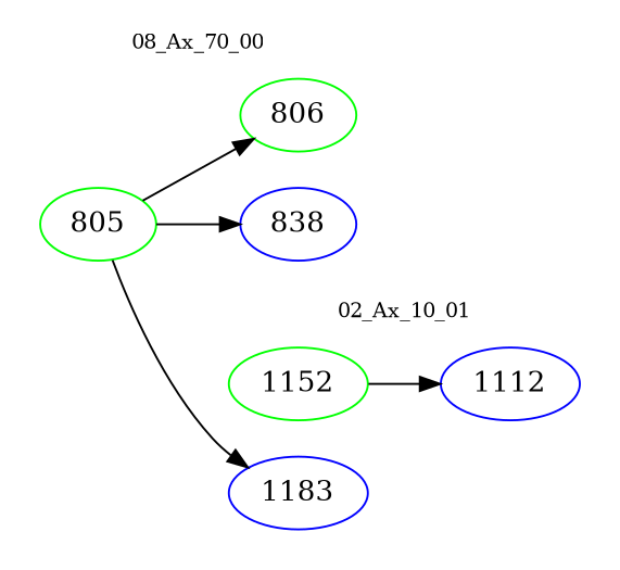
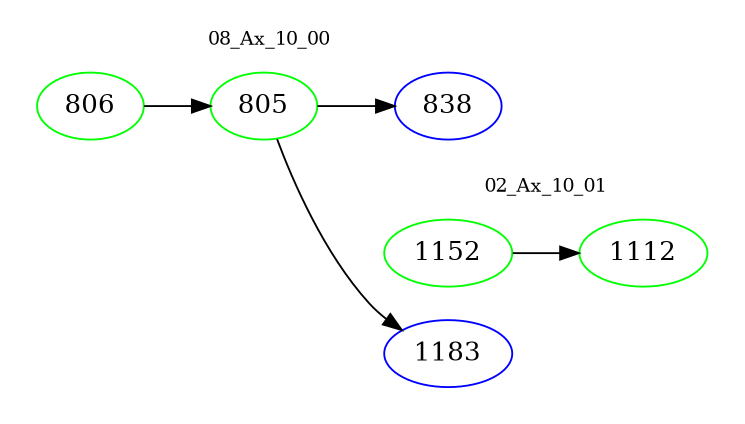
  digraph {
    rankdir=LR
    node [color=green]
    edge [color=black]
    n1 [label=1152]
-   n2 [color=blue label=1112]
+   n2 [label=1112]
    n3 [color=blue label=1183]
    n4 [label=805]
    n5 [color=blue label=838]
    n6 [label=806]
    subgraph cluster_1 {
      color=white
      fontsize=10
      label="02_Ax_10_01"
      n1
      n2
      n3
    }
    subgraph cluster_2 {
      color=white
      fontsize=10
-     label="08_Ax_70_00"
+     label="08_Ax_10_00"
      n4
      n5
      n6
    }
    n1 -> n2
    n4 -> n3
    n4 -> n5
-   n4 -> n6
+   n6 -> n4
  }
